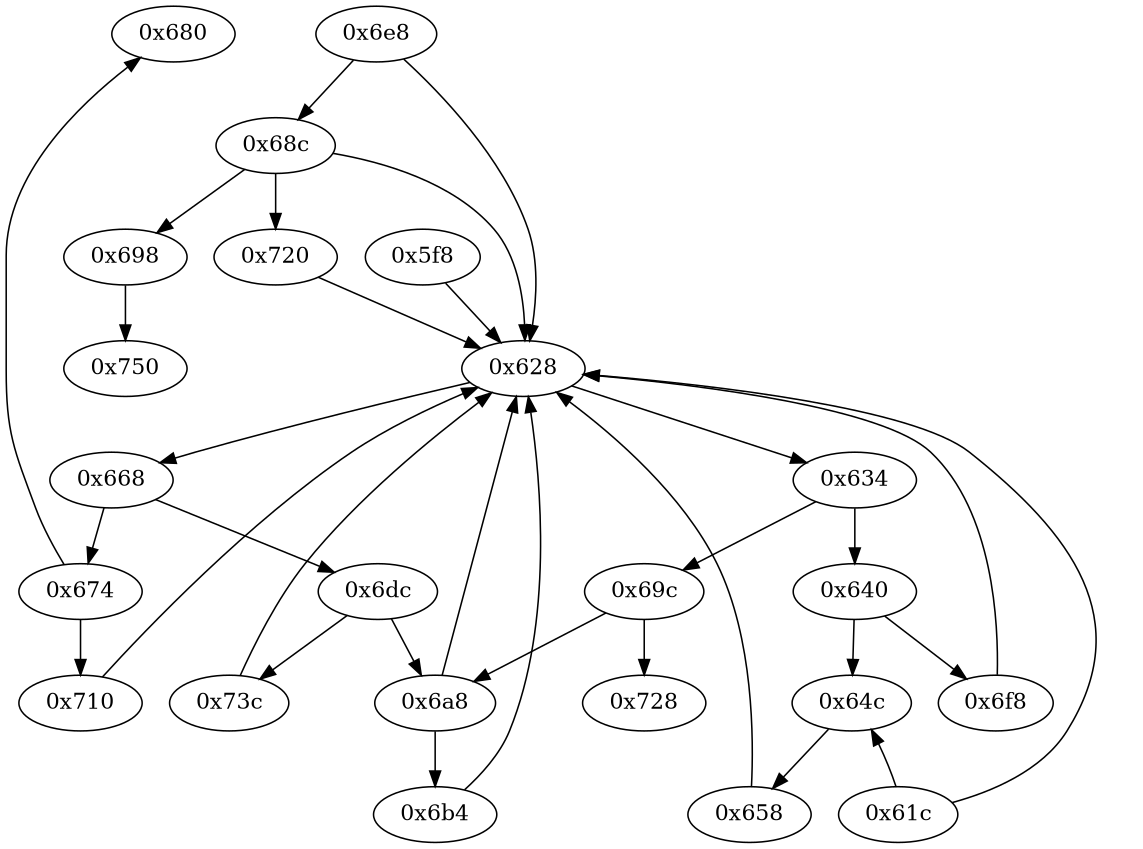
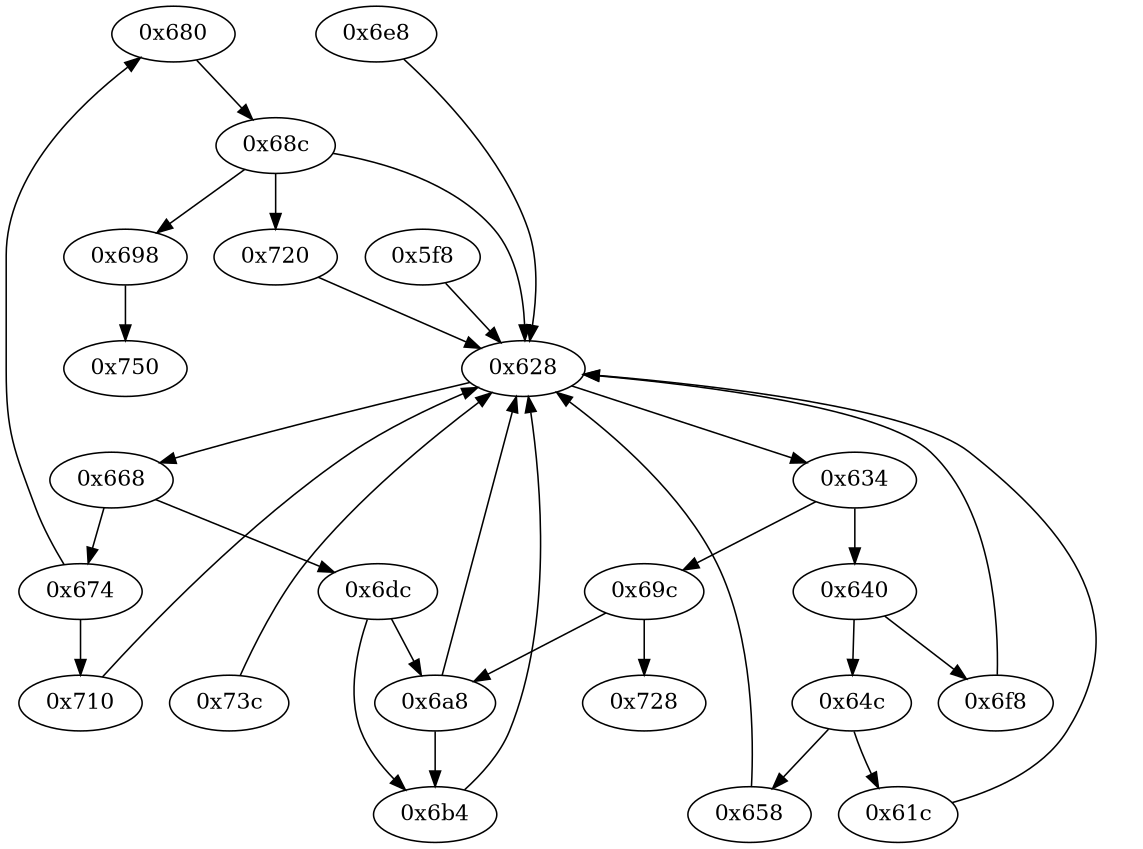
  strict digraph {
    node [opcode="[u'ldr', u'cmp', u'b']"]
    "0x680"
    "0x68c"
    "0x720" [opcode="[u'ldr', u'b']"]
    "0x628"
    "0x698" [opcode="[u'b']"]
    "0x634"
    "0x668"
    "0x750" [opcode="[u'mov', u'sub', u'pop']"]
    "0x73c" [opcode="[u'ldr', u'mov', u'bl', u'ldr', u'b']"]
    "0x6dc"
    "0x6a8"
    "0x6e8" [opcode="[u'ldr', u'cmp', u'ldr', u'b']"]
    "0x69c"
    "0x640"
    "0x674"
    "0x6b4" [opcode="[u'str', u'str', u'ldr', u'ldrb', u'ldr', u'ldr', u'ldr', u'cmp', u'mov', u'b']"]
    "0x728" [opcode="[u'ldr', u'add', u'str', u'ldr', u'b']"]
    "0x658" [opcode="[u'mov', u'mov', u'mov', u'b']"]
    "0x710" [opcode="[u'ldr', u'ldr', u'mov', u'b']"]
    "0x64c"
    "0x6f8" [opcode="[u'ldr', u'ldr', u'add', u'str', u'ldr', u'b']"]
    "0x61c" [opcode="[u'ldr', u'cmp', u'ldr']"]
    "0x5f8" [opcode="[u'push', u'add', u'sub', u'mov', u'ldr', u'ldr', u'ldr', u'add', u'b']"]
-   "0x6e8" -> "0x68c"
+   "0x680" -> "0x68c"
    "0x68c" -> "0x720"
    "0x68c" -> "0x628"
    "0x68c" -> "0x698"
    "0x720" -> "0x628"
    "0x628" -> "0x634"
    "0x628" -> "0x668"
    "0x698" -> "0x750"
    "0x634" -> "0x69c"
    "0x634" -> "0x640"
    "0x668" -> "0x6dc"
    "0x668" -> "0x674"
    "0x73c" -> "0x628"
-   "0x6dc" -> "0x73c"
+   "0x6dc" -> "0x6b4"
    "0x6dc" -> "0x6a8"
    "0x6a8" -> "0x628"
    "0x6a8" -> "0x6b4"
    "0x6e8" -> "0x628"
    "0x69c" -> "0x6a8"
    "0x69c" -> "0x728"
    "0x640" -> "0x64c"
    "0x640" -> "0x6f8"
    "0x674" -> "0x680"
    "0x674" -> "0x710"
    "0x6b4" -> "0x628"
    "0x658" -> "0x628"
    "0x710" -> "0x628"
    "0x64c" -> "0x658"
-   "0x61c" -> "0x64c"
+   "0x64c" -> "0x61c"
    "0x6f8" -> "0x628"
    "0x61c" -> "0x628"
    "0x5f8" -> "0x628"
  }
